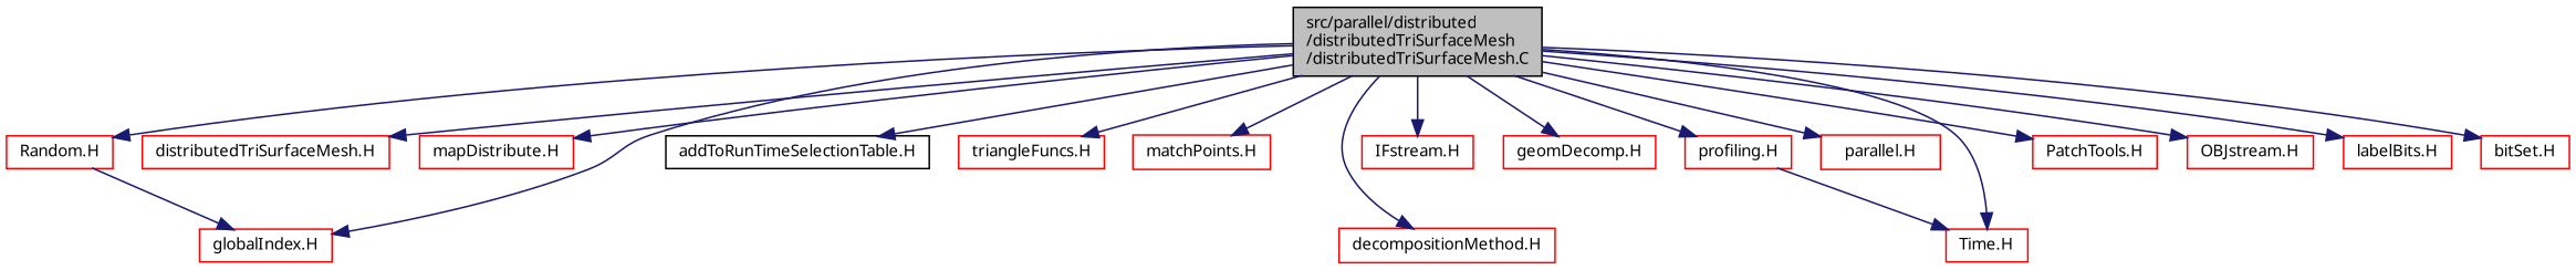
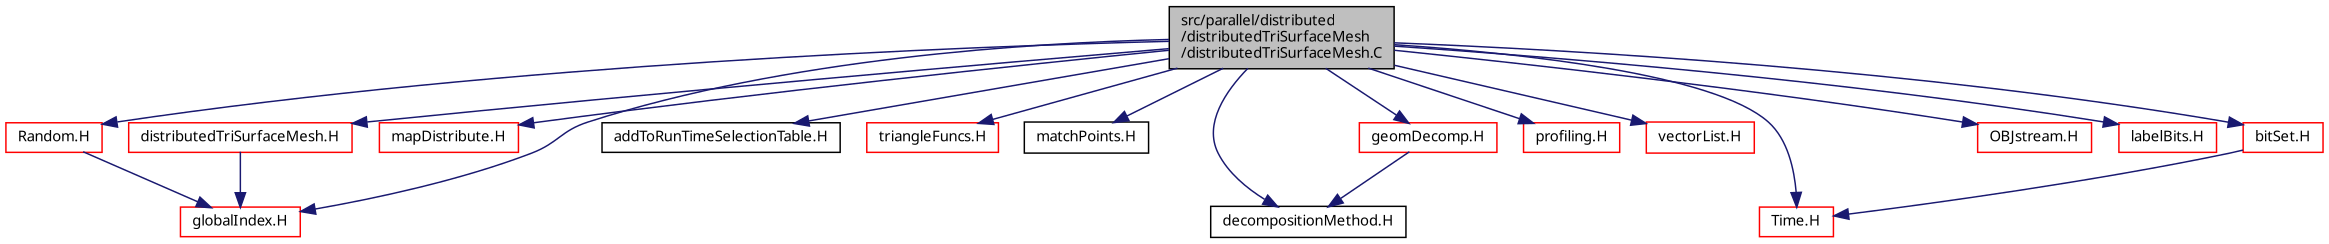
  digraph {
    fontname="Noto Sans"
    node [color=red fontname="Noto Sans" fontsize=10 shape=record]
    edge [color=midnightblue fontname="Noto Sans" fontsize=10 labelfontname=Helvetica labelfontsize=10 style=solid]
    n1 [color=black fillcolor=grey75 fontcolor=black height=0.2 label="src/parallel/distributed\l/distributedTriSurfaceMesh\l/distributedTriSurfaceMesh.C" style=filled width=0.4]
    n2 [height=0.2 label="distributedTriSurfaceMesh.H" width=0.4]
    n3 [height=0.2 label="globalIndex.H" width=0.4]
    n4 [height=0.2 label="mapDistribute.H" width=0.4]
    n5 [height=0.2 label="Random.H" width=0.4]
    n6 [color=black height=0.2 label="addToRunTimeSelectionTable.H" width=0.4]
    n7 [height=0.2 label="triangleFuncs.H" width=0.4]
-   n8 [height=0.2 label="matchPoints.H" width=0.4]
+   n8 [color=black height=0.2 label="matchPoints.H" width=0.4]
    n9 [height=0.2 label="Time.H" width=0.4]
-   n10 [height=0.2 label="IFstream.H" width=0.4]
-   n11 [height=0.2 label="decompositionMethod.H" width=0.4]
+   n11 [color=black height=0.2 label="decompositionMethod.H" width=0.4]
    n12 [height=0.2 label="geomDecomp.H" width=0.4]
-   n13 [height=0.2 label="parallel.H" width=0.4]
+   n13 [height=0.2 label="vectorList.H" width=0.4]
    n14 [height=0.2 label="bitSet.H" width=0.4]
-   n15 [height=0.2 label="PatchTools.H" width=0.4]
    n16 [height=0.2 label="OBJstream.H" width=0.4]
    n17 [height=0.2 label="labelBits.H" width=0.4]
    n18 [height=0.2 label="profiling.H" width=0.4]
    n1 -> n2
    n1 -> n3
    n1 -> n4
    n1 -> n5
    n1 -> n6
    n1 -> n7
    n1 -> n8
    n1 -> n9
-   n1 -> n10
    n1 -> n11
    n1 -> n12
    n1 -> n13
    n1 -> n14
-   n1 -> n15
    n1 -> n16
    n1 -> n17
    n1 -> n18
+   n2 -> n3
    n5 -> n3
-   n18 -> n9
+   n12 -> n11
+   n14 -> n9
  }
